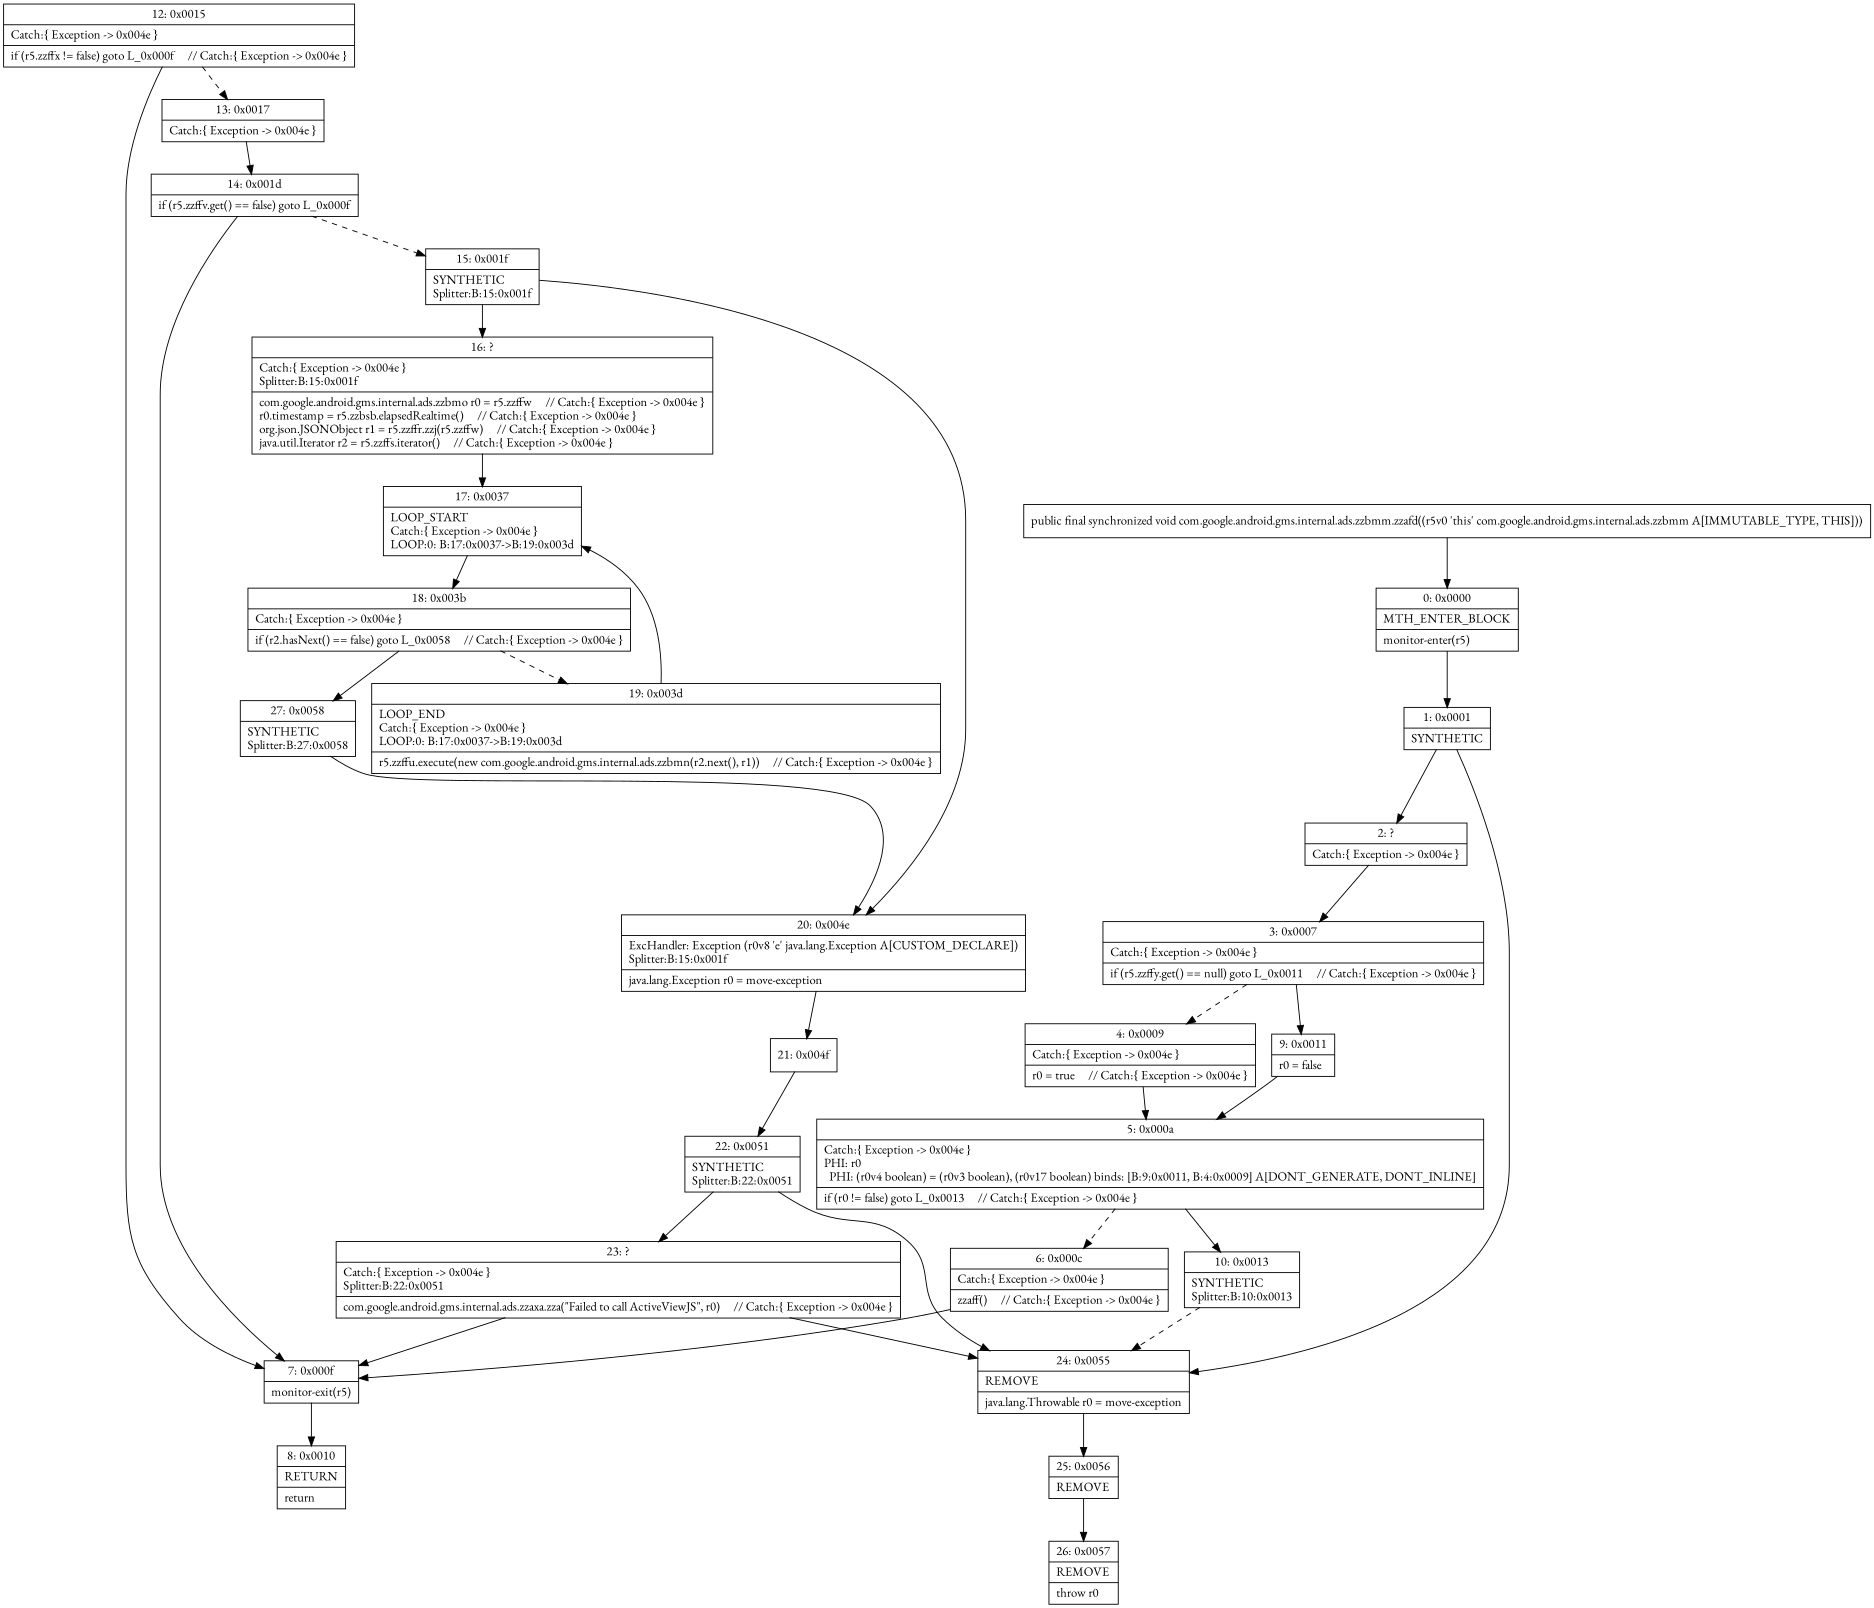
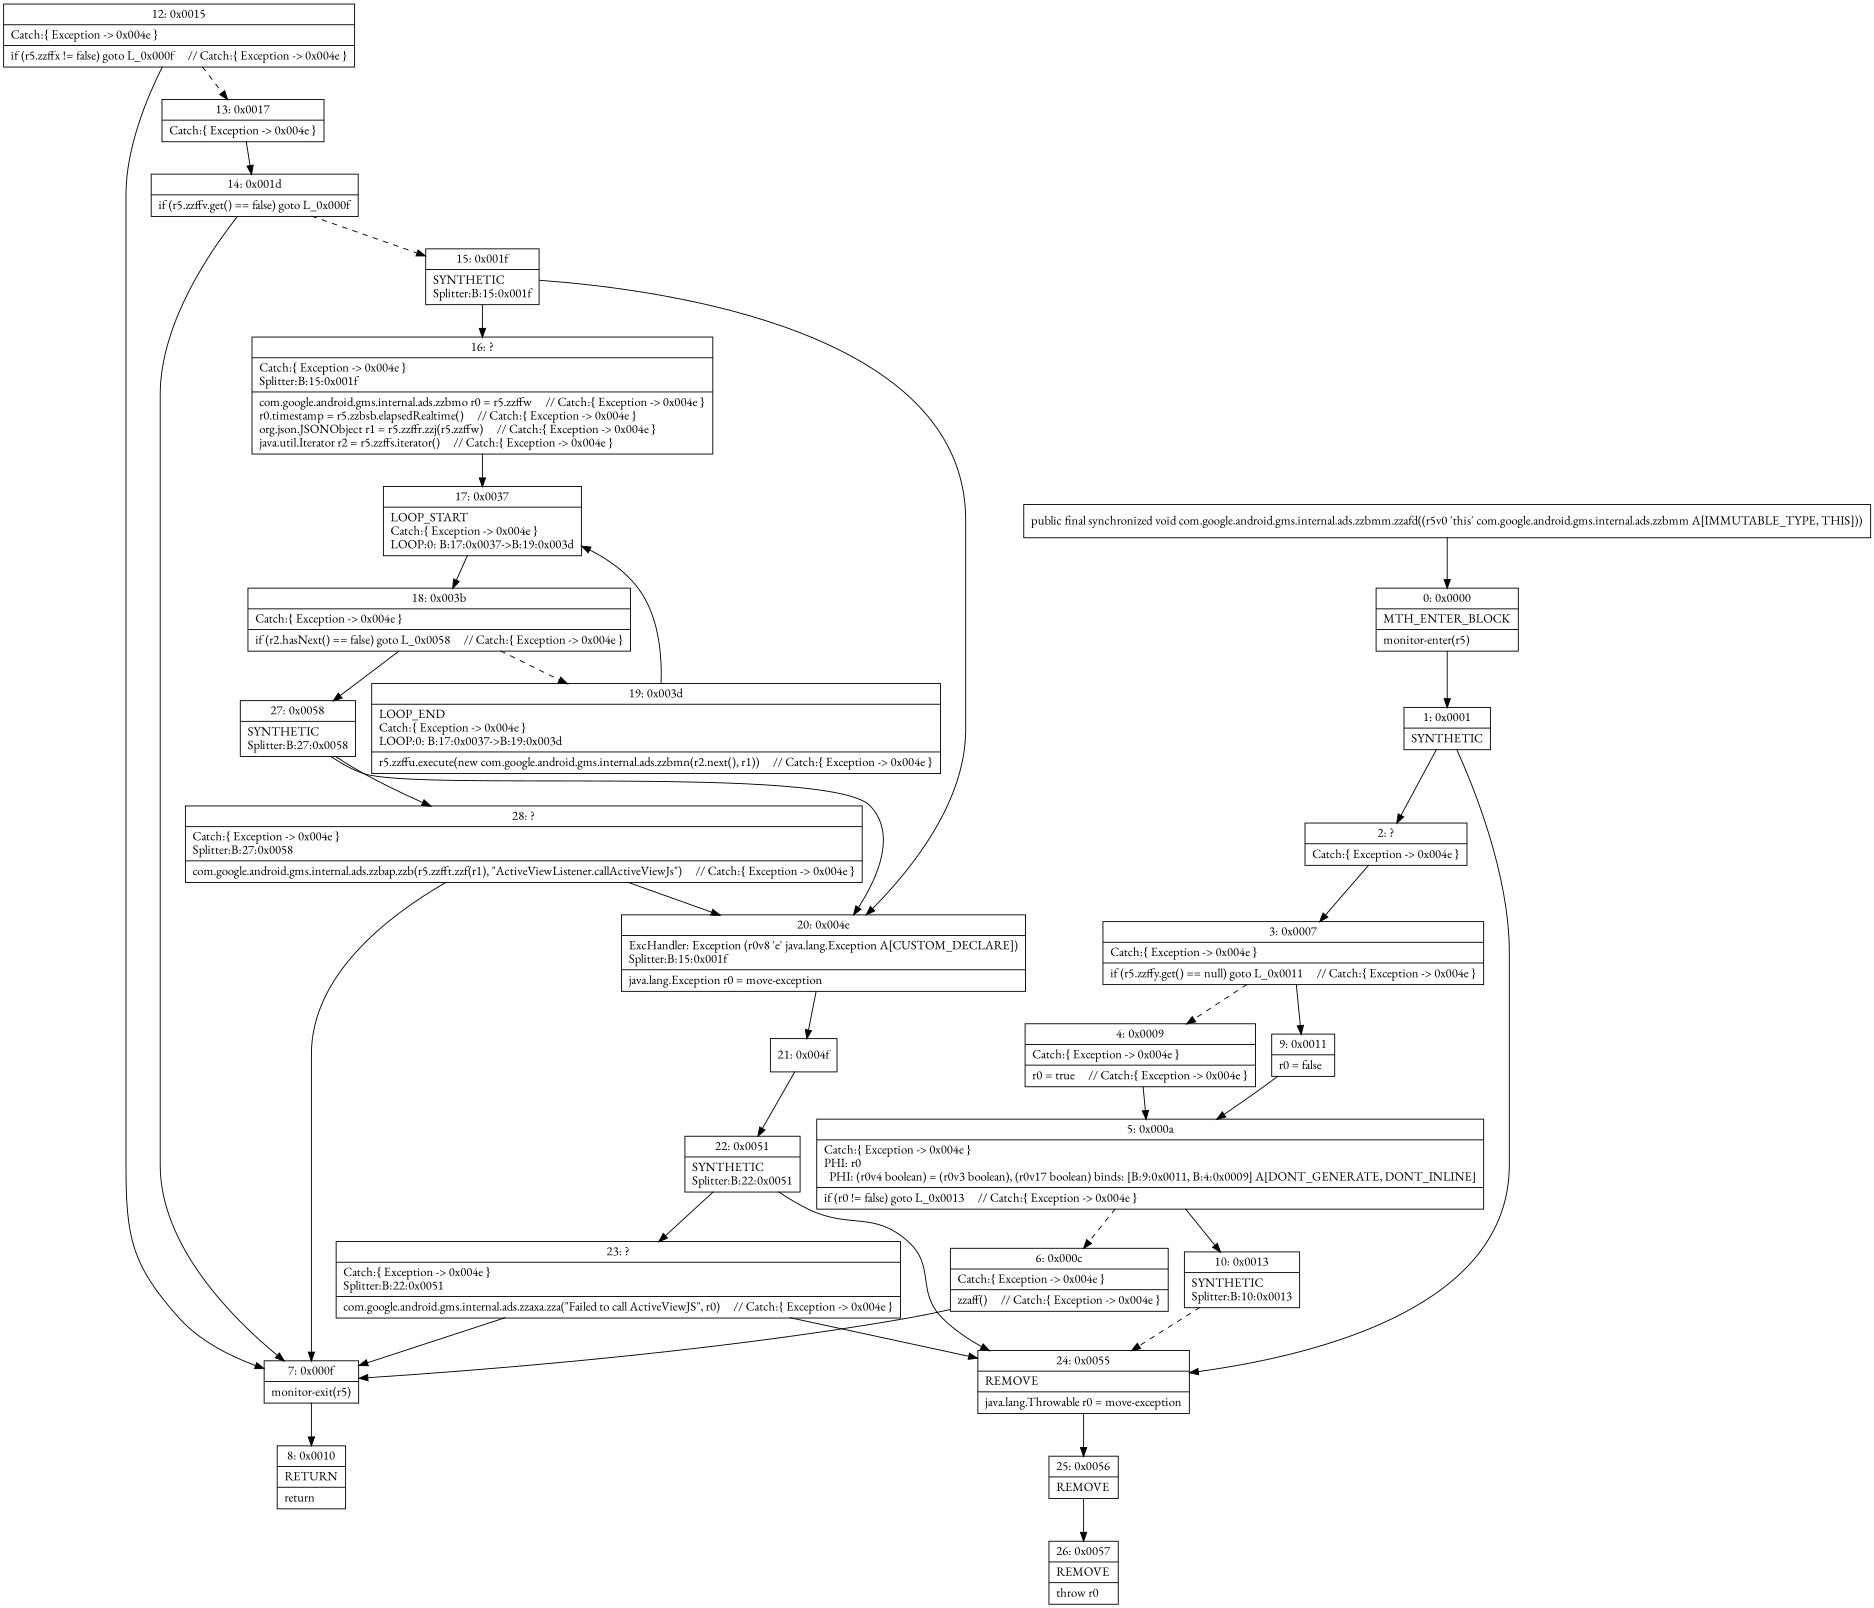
  digraph {
    fontname="EB Garamond"
    node [fontname="EB Garamond" shape=record]
    edge [fontname="EB Garamond"]
    n1 [label="{0\:\ 0x0000|MTH_ENTER_BLOCK\l|monitor\-enter(r5)\l}"]
    n2 [label="{1\:\ 0x0001|SYNTHETIC\l}"]
    n3 [label="{2\:\ ?|Catch:\{ Exception \-\> 0x004e \}\l}"]
    n4 [label="{24\:\ 0x0055|REMOVE\l|java.lang.Throwable r0 = move\-exception\l}"]
    n5 [label="{3\:\ 0x0007|Catch:\{ Exception \-\> 0x004e \}\l|if (r5.zzffy.get() == null) goto L_0x0011     \/\/ Catch:\{ Exception \-\> 0x004e \}\l}"]
    n6 [label="{25\:\ 0x0056|REMOVE\l}"]
    n7 [label="{4\:\ 0x0009|Catch:\{ Exception \-\> 0x004e \}\l|r0 = true     \/\/ Catch:\{ Exception \-\> 0x004e \}\l}"]
    n8 [label="{9\:\ 0x0011|r0 = false\l}"]
    n9 [label="{5\:\ 0x000a|Catch:\{ Exception \-\> 0x004e \}\lPHI: r0 \l  PHI: (r0v4 boolean) = (r0v3 boolean), (r0v17 boolean) binds: [B:9:0x0011, B:4:0x0009] A[DONT_GENERATE, DONT_INLINE]\l|if (r0 != false) goto L_0x0013     \/\/ Catch:\{ Exception \-\> 0x004e \}\l}"]
    n10 [label="{6\:\ 0x000c|Catch:\{ Exception \-\> 0x004e \}\l|zzaff()     \/\/ Catch:\{ Exception \-\> 0x004e \}\l}"]
    n11 [label="{10\:\ 0x0013|SYNTHETIC\lSplitter:B:10:0x0013\l}"]
    n12 [label="{7\:\ 0x000f|monitor\-exit(r5)\l}"]
    n13 [label="{8\:\ 0x0010|RETURN\l|return\l}"]
    n14 [label="{12\:\ 0x0015|Catch:\{ Exception \-\> 0x004e \}\l|if (r5.zzffx != false) goto L_0x000f     \/\/ Catch:\{ Exception \-\> 0x004e \}\l}"]
    n15 [label="{13\:\ 0x0017|Catch:\{ Exception \-\> 0x004e \}\l}"]
    n16 [label="{14\:\ 0x001d|if (r5.zzffv.get() == false) goto L_0x000f\l}"]
    n17 [label="{15\:\ 0x001f|SYNTHETIC\lSplitter:B:15:0x001f\l}"]
    n18 [label="{16\:\ ?|Catch:\{ Exception \-\> 0x004e \}\lSplitter:B:15:0x001f\l|com.google.android.gms.internal.ads.zzbmo r0 = r5.zzffw     \/\/ Catch:\{ Exception \-\> 0x004e \}\lr0.timestamp = r5.zzbsb.elapsedRealtime()     \/\/ Catch:\{ Exception \-\> 0x004e \}\lorg.json.JSONObject r1 = r5.zzffr.zzj(r5.zzffw)     \/\/ Catch:\{ Exception \-\> 0x004e \}\ljava.util.Iterator r2 = r5.zzffs.iterator()     \/\/ Catch:\{ Exception \-\> 0x004e \}\l}"]
    n19 [label="{20\:\ 0x004e|ExcHandler: Exception (r0v8 'e' java.lang.Exception A[CUSTOM_DECLARE])\lSplitter:B:15:0x001f\l|java.lang.Exception r0 = move\-exception\l}"]
    n20 [label="{17\:\ 0x0037|LOOP_START\lCatch:\{ Exception \-\> 0x004e \}\lLOOP:0: B:17:0x0037\-\>B:19:0x003d\l}"]
    n21 [label="{21\:\ 0x004f}"]
    n22 [label="{18\:\ 0x003b|Catch:\{ Exception \-\> 0x004e \}\l|if (r2.hasNext() == false) goto L_0x0058     \/\/ Catch:\{ Exception \-\> 0x004e \}\l}"]
    n23 [label="{19\:\ 0x003d|LOOP_END\lCatch:\{ Exception \-\> 0x004e \}\lLOOP:0: B:17:0x0037\-\>B:19:0x003d\l|r5.zzffu.execute(new com.google.android.gms.internal.ads.zzbmn(r2.next(), r1))     \/\/ Catch:\{ Exception \-\> 0x004e \}\l}"]
    n24 [label="{27\:\ 0x0058|SYNTHETIC\lSplitter:B:27:0x0058\l}"]
+   n25 [label="{28\:\ ?|Catch:\{ Exception \-\> 0x004e \}\lSplitter:B:27:0x0058\l|com.google.android.gms.internal.ads.zzbap.zzb(r5.zzfft.zzf(r1), \"ActiveViewListener.callActiveViewJs\")     \/\/ Catch:\{ Exception \-\> 0x004e \}\l}"]
    n26 [label="{22\:\ 0x0051|SYNTHETIC\lSplitter:B:22:0x0051\l}"]
    n27 [label="{23\:\ ?|Catch:\{ Exception \-\> 0x004e \}\lSplitter:B:22:0x0051\l|com.google.android.gms.internal.ads.zzaxa.zza(\"Failed to call ActiveViewJS\", r0)     \/\/ Catch:\{ Exception \-\> 0x004e \}\l}"]
    n28 [label="{26\:\ 0x0057|REMOVE\l|throw r0\l}"]
    n29 [label="{public final synchronized void com.google.android.gms.internal.ads.zzbmm.zzafd((r5v0 'this' com.google.android.gms.internal.ads.zzbmm A[IMMUTABLE_TYPE, THIS])) }"]
    n1 -> n2
    n2 -> n3
    n2 -> n4
    n3 -> n5
    n4 -> n6
    n5 -> n7 [style=dashed]
    n5 -> n8
    n6 -> n28
    n7 -> n9
    n8 -> n9
    n9 -> n10 [style=dashed]
    n9 -> n11
    n10 -> n12
    n11 -> n4 [style=dashed]
    n12 -> n13
    n14 -> n12
    n14 -> n15 [style=dashed]
    n15 -> n16
    n16 -> n12
    n16 -> n17 [style=dashed]
    n17 -> n18
    n17 -> n19
    n18 -> n20
    n19 -> n21
    n20 -> n22
    n21 -> n26
    n22 -> n23 [style=dashed]
    n22 -> n24
    n23 -> n20
    n24 -> n19
+   n24 -> n25
+   n25 -> n12
+   n25 -> n19
    n26 -> n4
    n26 -> n27
    n27 -> n4
    n27 -> n12
    n29 -> n1
  }
